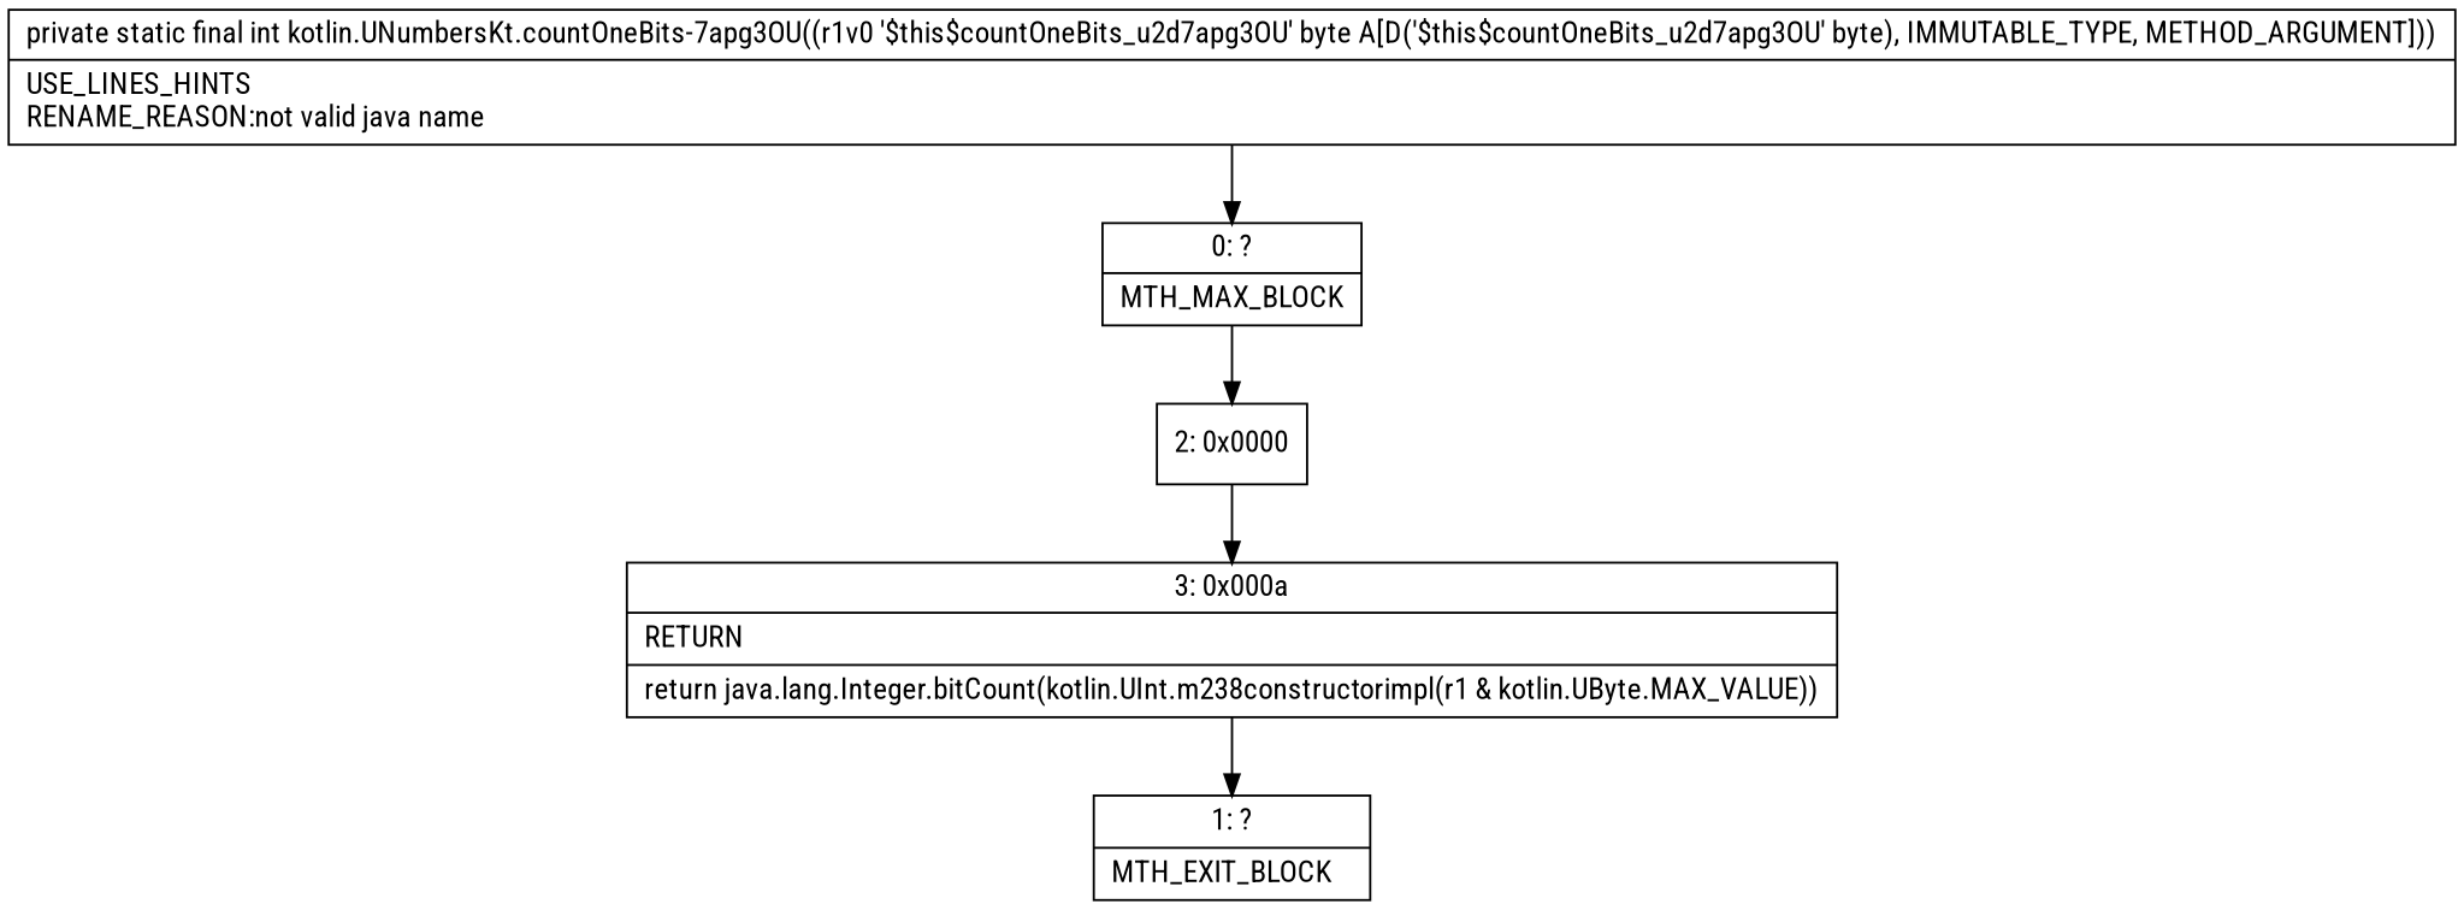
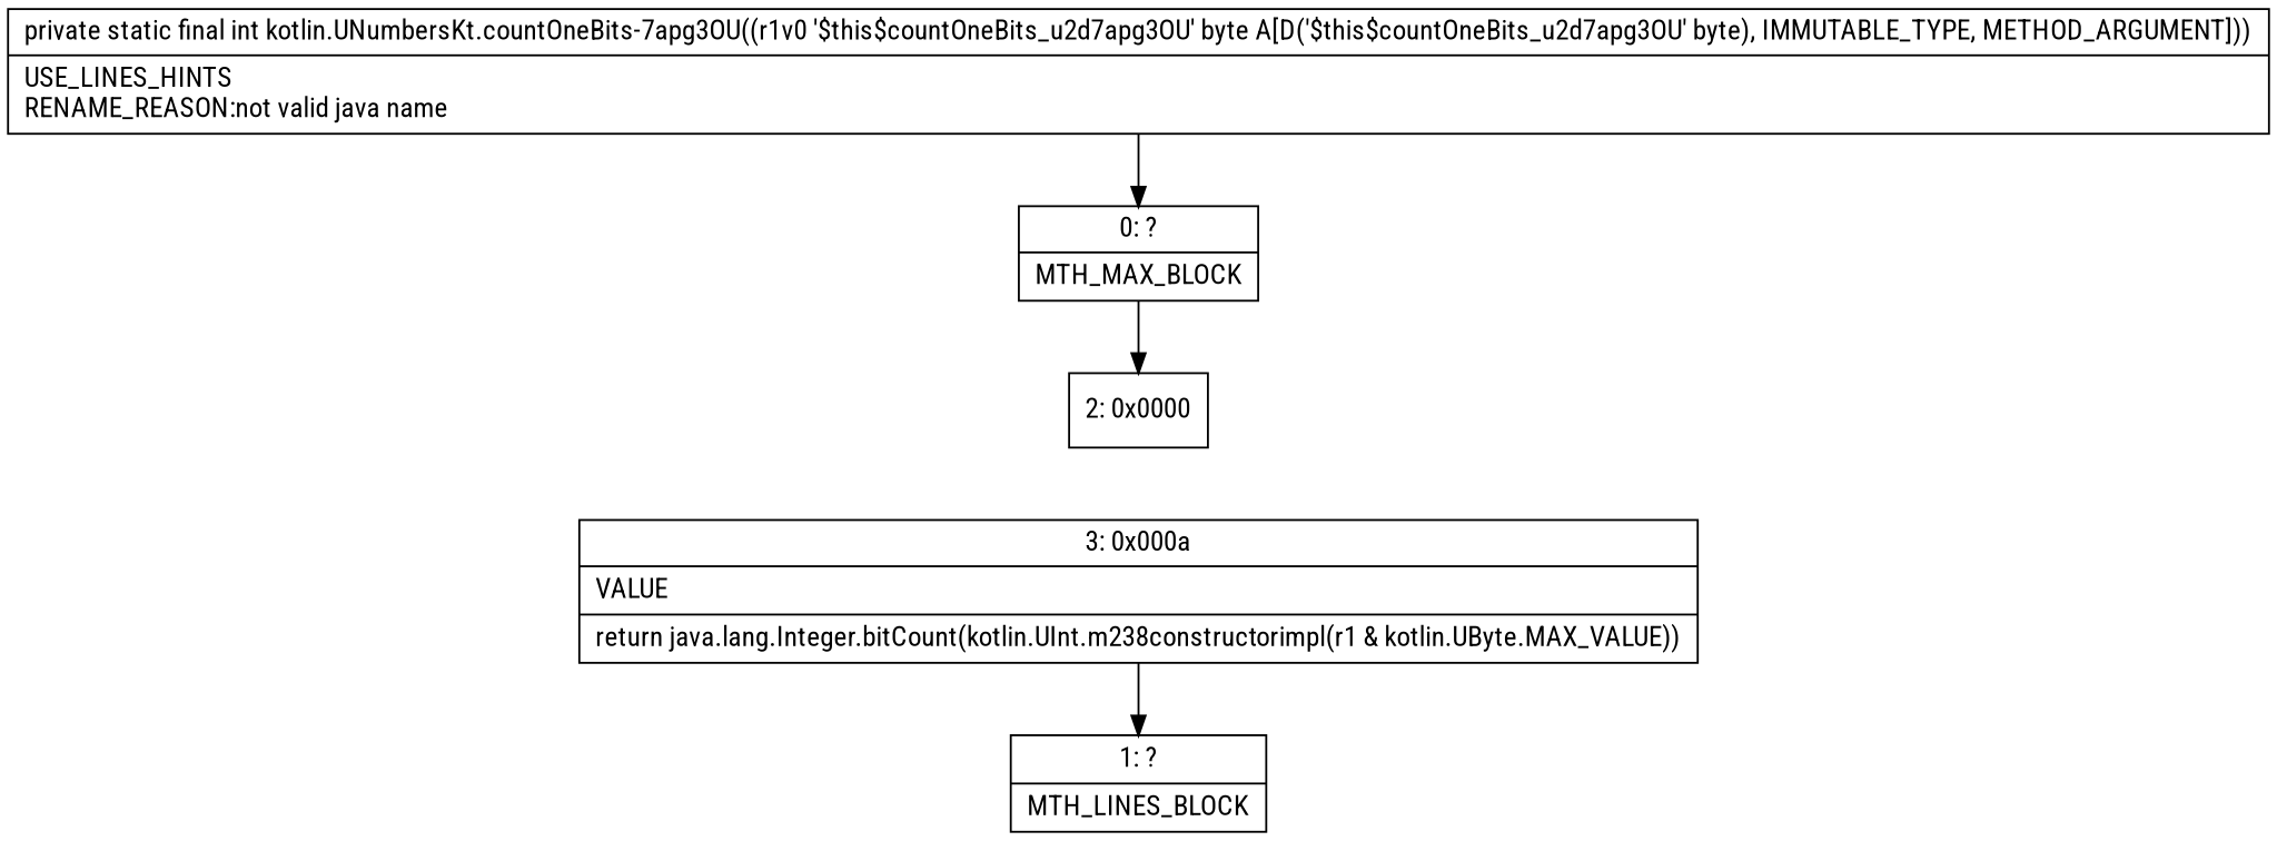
  digraph {
    fontname="Roboto Condensed"
    node [fontname="Roboto Condensed" shape=record]
    edge [fontname="Roboto Condensed"]
    n1 [label="{0\:\ ?|MTH_MAX_BLOCK\l}"]
    n2 [label="{2\:\ 0x0000}"]
-   n3 [label="{3\:\ 0x000a|RETURN\l|return java.lang.Integer.bitCount(kotlin.UInt.m238constructorimpl(r1 & kotlin.UByte.MAX_VALUE))\l}"]
-   n4 [label="{1\:\ ?|MTH_EXIT_BLOCK\l}"]
+   n3 [label="{3\:\ 0x000a|VALUE\l|return java.lang.Integer.bitCount(kotlin.UInt.m238constructorimpl(r1 & kotlin.UByte.MAX_VALUE))\l}"]
+   n4 [label="{1\:\ ?|MTH_LINES_BLOCK\l}"]
    n5 [label="{private static final int kotlin.UNumbersKt.countOneBits\-7apg3OU((r1v0 '$this$countOneBits_u2d7apg3OU' byte A[D('$this$countOneBits_u2d7apg3OU' byte), IMMUTABLE_TYPE, METHOD_ARGUMENT]))  | USE_LINES_HINTS\lRENAME_REASON:not valid java name\l}"]
    n1 -> n2
-   n2 -> n3
    n3 -> n4
    n5 -> n1
  }
